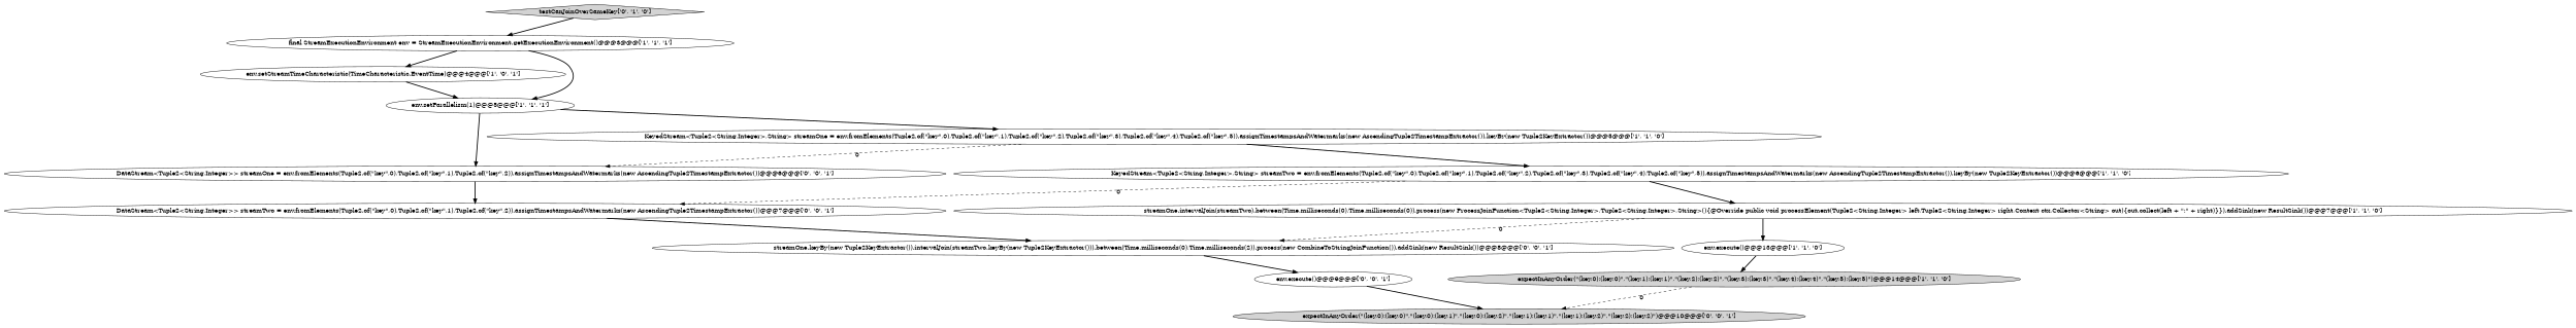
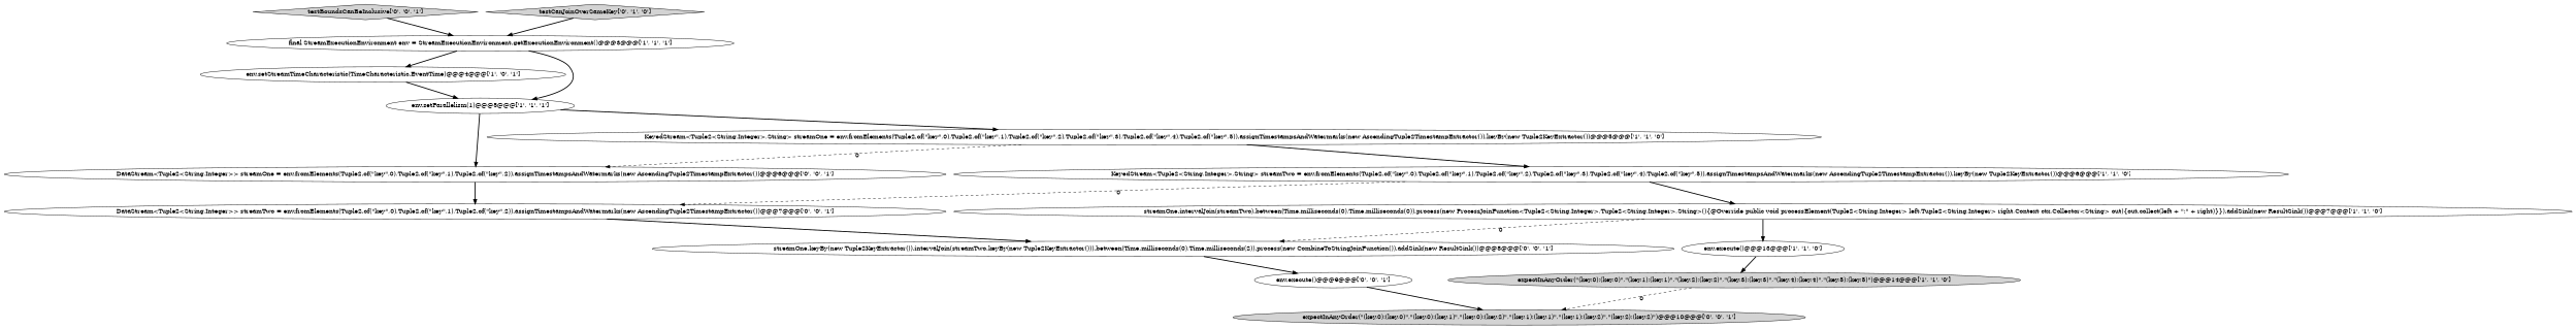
  digraph {
    node [fillcolor=white shape=ellipse style=filled]
    edge [style=bold]
    n1 [label="env.setStreamTimeCharacteristic(TimeCharacteristic.EventTime)@@@4@@@['1', '0', '1']"]
    n2 [label="env.setParallelism(1)@@@5@@@['1', '1', '1']"]
    n3 [label="KeyedStream<Tuple2<String,Integer>,String> streamOne = env.fromElements(Tuple2.of(\"key\",0),Tuple2.of(\"key\",1),Tuple2.of(\"key\",2),Tuple2.of(\"key\",3),Tuple2.of(\"key\",4),Tuple2.of(\"key\",5)).assignTimestampsAndWatermarks(new AscendingTuple2TimestampExtractor()).keyBy(new Tuple2KeyExtractor())@@@5@@@['1', '1', '0']"]
    n4 [label="DataStream<Tuple2<String,Integer>> streamOne = env.fromElements(Tuple2.of(\"key\",0),Tuple2.of(\"key\",1),Tuple2.of(\"key\",2)).assignTimestampsAndWatermarks(new AscendingTuple2TimestampExtractor())@@@6@@@['0', '0', '1']"]
    n5 [label="DataStream<Tuple2<String,Integer>> streamTwo = env.fromElements(Tuple2.of(\"key\",0),Tuple2.of(\"key\",1),Tuple2.of(\"key\",2)).assignTimestampsAndWatermarks(new AscendingTuple2TimestampExtractor())@@@7@@@['0', '0', '1']"]
    n6 [label="streamOne.keyBy(new Tuple2KeyExtractor()).intervalJoin(streamTwo.keyBy(new Tuple2KeyExtractor())).between(Time.milliseconds(0),Time.milliseconds(2)).process(new CombineToStringJoinFunction()).addSink(new ResultSink())@@@8@@@['0', '0', '1']"]
    n7 [label="env.execute()@@@9@@@['0', '0', '1']"]
    n8 [label="streamOne.intervalJoin(streamTwo).between(Time.milliseconds(0),Time.milliseconds(0)).process(new ProcessJoinFunction<Tuple2<String,Integer>,Tuple2<String,Integer>,String>(){@Override public void processElement(Tuple2<String,Integer> left,Tuple2<String,Integer> right,Context ctx,Collector<String> out){out.collect(left + \":\" + right)}}).addSink(new ResultSink())@@@7@@@['1', '1', '0']"]
    n9 [label="env.execute()@@@13@@@['1', '1', '0']"]
    n10 [fillcolor=lightgray label="expectInAnyOrder(\"(key,0):(key,0)\",\"(key,1):(key,1)\",\"(key,2):(key,2)\",\"(key,3):(key,3)\",\"(key,4):(key,4)\",\"(key,5):(key,5)\")@@@14@@@['1', '1', '0']"]
    n11 [label="KeyedStream<Tuple2<String,Integer>,String> streamTwo = env.fromElements(Tuple2.of(\"key\",0),Tuple2.of(\"key\",1),Tuple2.of(\"key\",2),Tuple2.of(\"key\",3),Tuple2.of(\"key\",4),Tuple2.of(\"key\",5)).assignTimestampsAndWatermarks(new AscendingTuple2TimestampExtractor()).keyBy(new Tuple2KeyExtractor())@@@6@@@['1', '1', '0']"]
+   n12 [fillcolor=lightgray label="testBoundsCanBeInclusive['0', '0', '1']" shape=diamond]
    n13 [label="final StreamExecutionEnvironment env = StreamExecutionEnvironment.getExecutionEnvironment()@@@3@@@['1', '1', '1']"]
    n14 [fillcolor=lightgray label="expectInAnyOrder(\"(key,0):(key,0)\",\"(key,0):(key,1)\",\"(key,0):(key,2)\",\"(key,1):(key,1)\",\"(key,1):(key,2)\",\"(key,2):(key,2)\")@@@10@@@['0', '0', '1']"]
    n15 [fillcolor=lightgray label="testCanJoinOverSameKey['0', '1', '0']" shape=diamond]
    n1 -> n2
    n2 -> n3
    n2 -> n4
    n3 -> n4 [label=0 style=dashed]
    n3 -> n11
    n4 -> n5
    n5 -> n6
    n6 -> n7
    n7 -> n14
    n8 -> n6 [label=0 style=dashed]
    n8 -> n9
    n9 -> n10
    n10 -> n14 [label=0 style=dashed]
    n11 -> n5 [label=0 style=dashed]
    n11 -> n8
+   n12 -> n13
    n13 -> n1
    n13 -> n2
    n15 -> n13
  }
